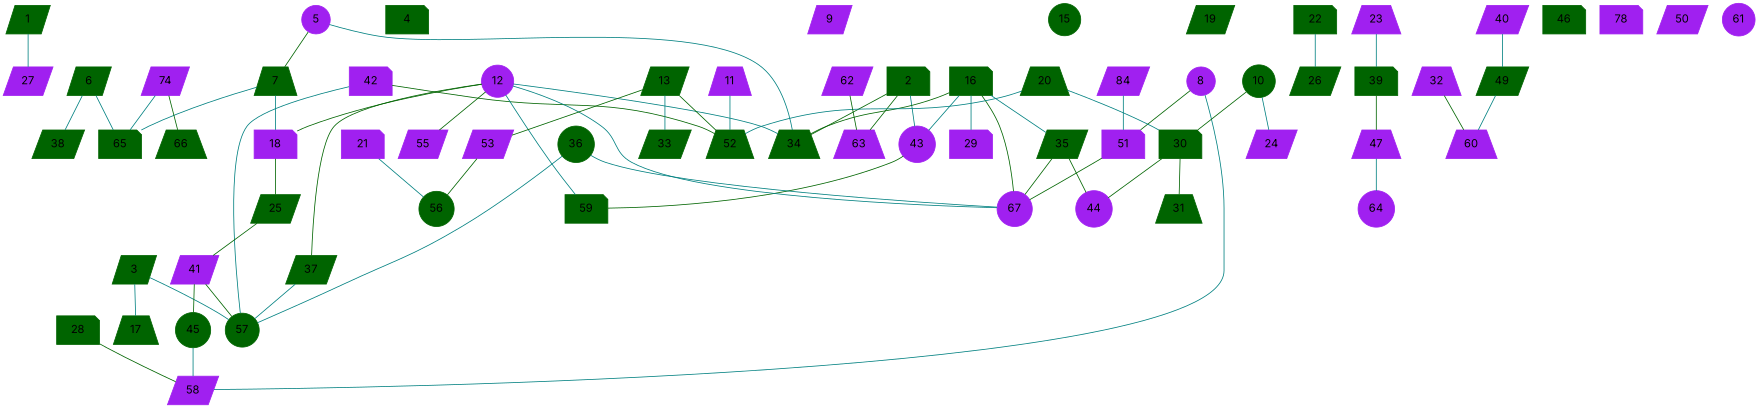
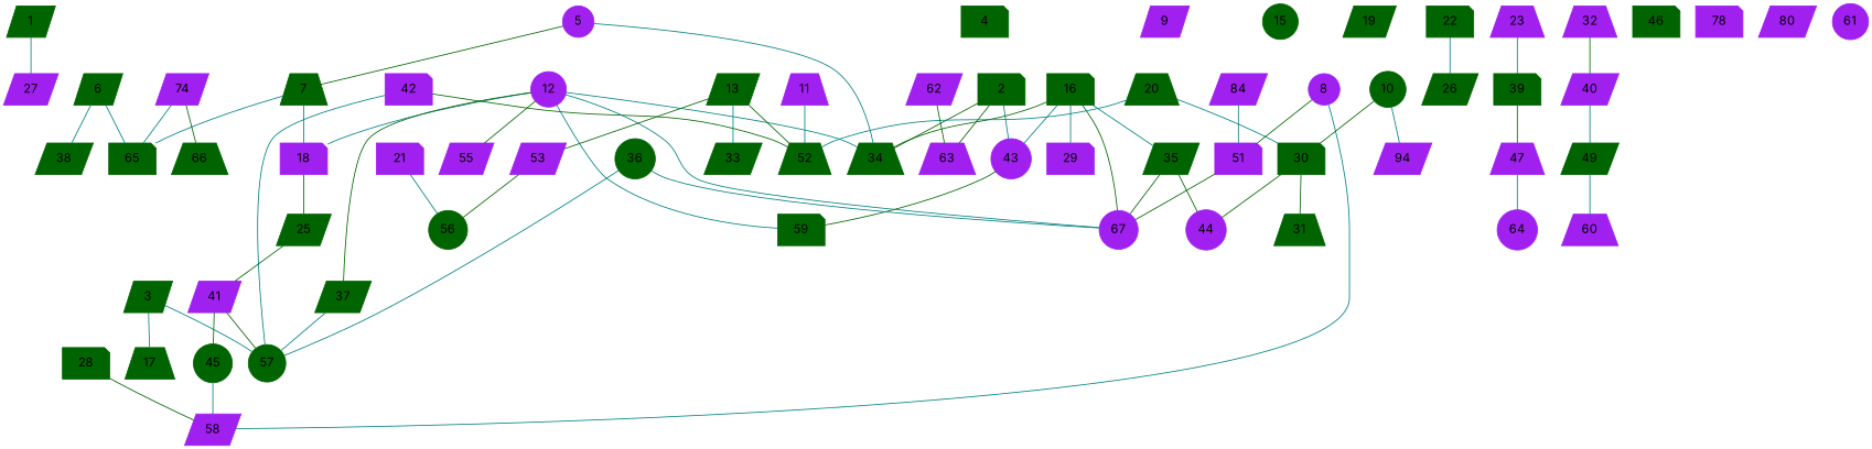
  graph {
    fontname=Inter
    node [color=darkgreen fontname=Inter shape=parallelogram style=filled]
    edge [color=teal fontname=Inter]
    27 [color=purple]
    1
    2 [shape=note]
    34 [shape=trapezium]
    43 [color=purple shape=circle]
    63 [color=purple shape=trapezium]
    59 [shape=note]
    17 [shape=trapezium]
    3
    57 [shape=circle]
    4 [shape=note]
    5 [color=purple shape=circle]
    7 [shape=trapezium]
    65 [shape=note]
    18 [color=purple shape=note]
    42 [color=purple shape=note]
    52 [shape=trapezium]
    6
    38
    25
    8 [color=purple shape=circle]
    51 [color=purple shape=note]
    58 [color=purple]
    67 [color=purple shape=circle]
    9 [color=purple]
    10 [shape=circle]
-   24 [color=purple]
+   24 [color=purple label=94]
    30 [shape=note]
    31 [shape=trapezium]
    44 [color=purple shape=circle]
    11 [color=purple shape=trapezium]
    12 [color=purple shape=circle]
    37
    55 [color=purple]
    29 [color=purple shape=note]
    13
    33
    53 [color=purple]
    56 [shape=circle]
    n40 [color=purple label=84]
    15 [shape=circle]
    16 [shape=note]
    35
    41 [color=purple]
    19
    20 [shape=trapezium]
    21 [color=purple shape=note]
    22 [shape=note]
    26
    23 [color=purple shape=trapezium]
    39 [shape=note]
    47 [color=purple shape=trapezium]
    45 [shape=circle]
    28 [shape=note]
    32 [color=purple shape=trapezium]
    60 [color=purple shape=trapezium]
    36 [shape=circle]
    64 [color=purple shape=circle]
    40 [color=purple]
    49
    46 [shape=note]
    n62 [color=purple label=78 shape=note]
-   50 [color=purple]
+   50 [color=purple label=80]
    n64 [color=purple label=74]
    66 [shape=trapezium]
    61 [color=purple shape=circle]
    62 [color=purple]
    1 -- 27
    2 -- 34 [color=darkgreen]
    2 -- 43
    2 -- 63 [color=darkgreen]
    43 -- 59 [color=darkgreen]
    3 -- 17
    3 -- 57
    5 -- 34
    5 -- 7 [color=darkgreen]
    7 -- 65
    7 -- 18
    18 -- 25 [color=darkgreen]
    42 -- 57
    42 -- 52 [color=darkgreen]
    6 -- 65
    6 -- 38
    25 -- 41 [color=darkgreen]
    8 -- 51 [color=darkgreen]
    8 -- 58
    51 -- 67 [color=darkgreen]
    10 -- 24
    10 -- 30 [color=darkgreen]
    30 -- 31 [color=darkgreen]
    30 -- 44 [color=darkgreen]
    11 -- 52
    12 -- 34
    12 -- 59
-   12 -- 18 [color=darkgreen]
+   12 -- 18
    12 -- 67
    12 -- 37 [color=darkgreen]
    12 -- 55 [color=darkgreen]
    37 -- 57
    13 -- 52 [color=darkgreen]
    13 -- 33
    13 -- 53 [color=darkgreen]
    53 -- 56 [color=darkgreen]
    n40 -- 51
    16 -- 34 [color=darkgreen]
    16 -- 43
    16 -- 67 [color=darkgreen]
    16 -- 29
    16 -- 35
    35 -- 67 [color=darkgreen]
    35 -- 44 [color=darkgreen]
    41 -- 57 [color=darkgreen]
    41 -- 45 [color=darkgreen]
    20 -- 52
    20 -- 30
    21 -- 56
    22 -- 26
    23 -- 39
    39 -- 47 [color=darkgreen]
    47 -- 64
    45 -- 58
    28 -- 58 [color=darkgreen]
-   32 -- 60 [color=darkgreen]
+   32 -- 40 [color=darkgreen]
    36 -- 57
    36 -- 67
    40 -- 49
    49 -- 60
    n64 -- 65
    n64 -- 66 [color=darkgreen]
    62 -- 63 [color=darkgreen]
  }
